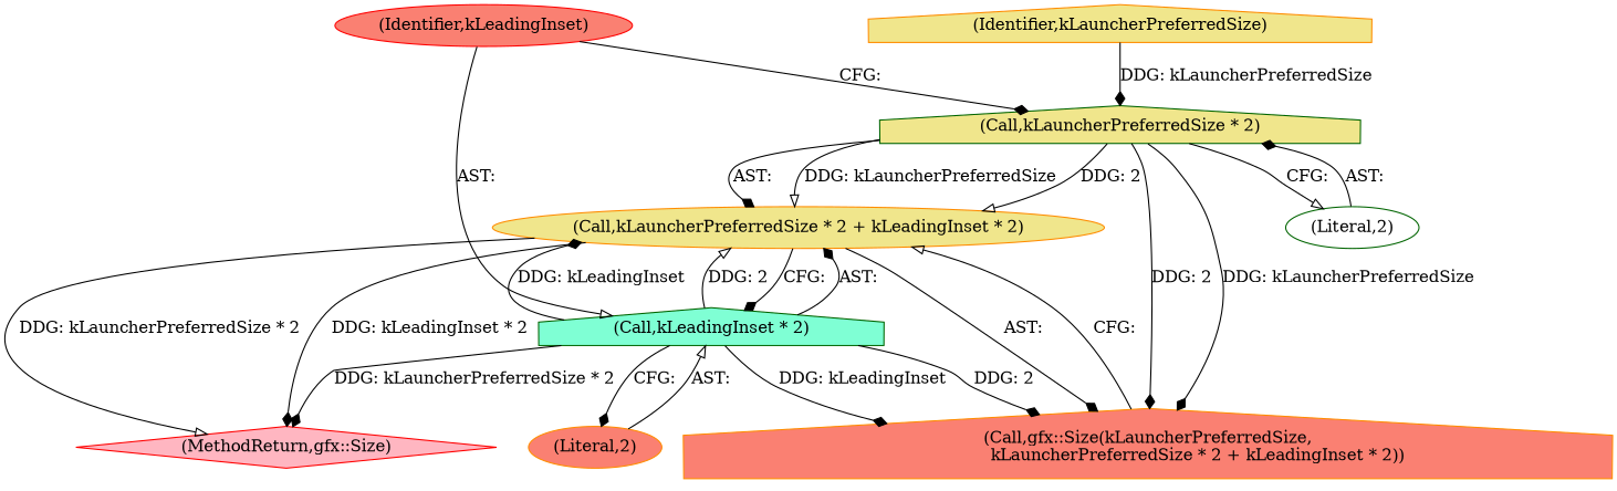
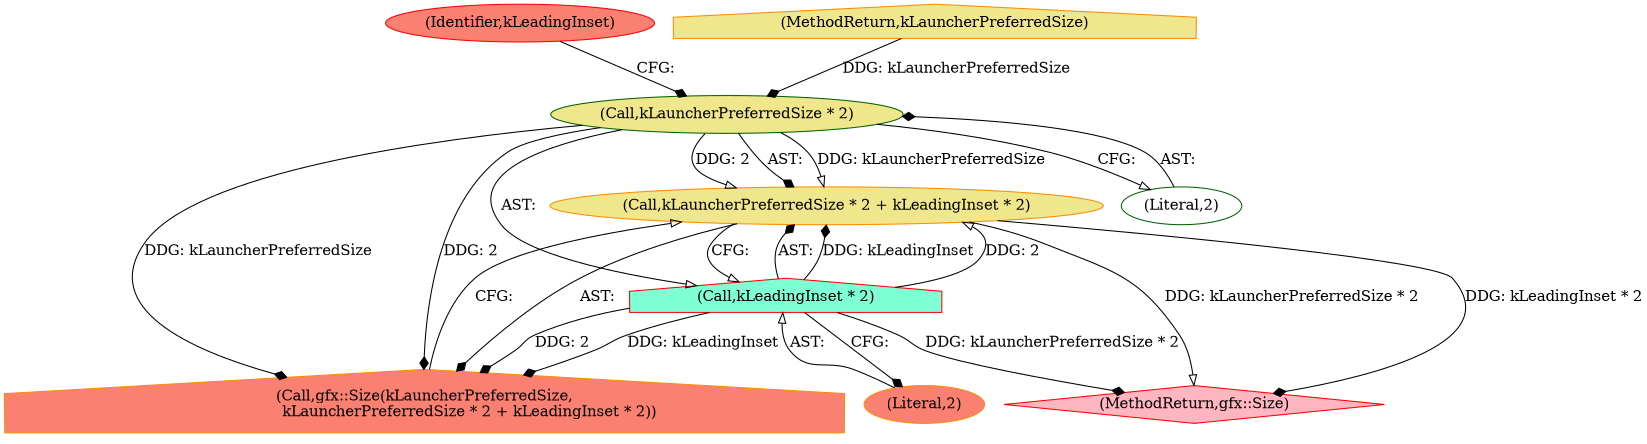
  digraph {
    node [color=darkorange fillcolor=khaki shape=ellipse style=filled]
    edge [arrowhead=diamond]
    n1 [label="(Call,kLauncherPreferredSize * 2 + kLeadingInset * 2)"]
-   n2 [color=darkgreen fillcolor=aquamarine label="(Call,kLeadingInset * 2)" shape=house]
+   n2 [color=red fillcolor=aquamarine label="(Call,kLeadingInset * 2)" shape=house]
    n3 [fillcolor=salmon label="(Call,gfx::Size(kLauncherPreferredSize,\n                   kLauncherPreferredSize * 2 + kLeadingInset * 2))" shape=house]
    n4 [color=red fillcolor=lightpink label="(MethodReturn,gfx::Size)" shape=diamond]
    n5 [fillcolor=salmon label="(Literal,2)"]
-   n6 [color=darkgreen label="(Call,kLauncherPreferredSize * 2)" shape=house]
+   n6 [color=darkgreen label="(Call,kLauncherPreferredSize * 2)"]
    n7 [color=darkgreen fillcolor=white label="(Literal,2)"]
    n8 [color=red fillcolor=salmon label="(Identifier,kLeadingInset)"]
-   n9 [label="(Identifier,kLauncherPreferredSize)" shape=house]
-   n1 -> n2 [label="CFG: "]
+   n9 [label="(MethodReturn,kLauncherPreferredSize)" shape=house]
+   n1 -> n2 [arrowhead=onormal label="CFG: "]
    n1 -> n3 [label="AST: "]
    n1 -> n4 [label="DDG: kLeadingInset * 2"]
    n1 -> n4 [arrowhead=onormal label="DDG: kLauncherPreferredSize * 2"]
    n2 -> n1 [label="AST: "]
    n2 -> n1 [label="DDG: kLeadingInset"]
    n2 -> n1 [arrowhead=onormal label="DDG: 2"]
    n2 -> n3 [label="DDG: kLeadingInset"]
    n2 -> n3 [label="DDG: 2"]
    n2 -> n4 [label="DDG: kLauncherPreferredSize * 2"]
    n2 -> n5 [label="CFG: "]
    n3 -> n1 [arrowhead=onormal label="CFG: "]
    n5 -> n2 [arrowhead=onormal label="AST: "]
    n6 -> n1 [label="AST: "]
    n6 -> n1 [arrowhead=onormal label="DDG: kLauncherPreferredSize"]
    n6 -> n1 [arrowhead=onormal label="DDG: 2"]
    n6 -> n3 [label="DDG: kLauncherPreferredSize"]
    n6 -> n3 [label="DDG: 2"]
    n6 -> n7 [arrowhead=onormal label="CFG: "]
    n7 -> n6 [label="AST: "]
-   n8 -> n2 [arrowhead=onormal label="AST: "]
+   n6 -> n2 [arrowhead=onormal label="AST: "]
    n8 -> n6 [label="CFG: "]
    n9 -> n6 [label="DDG: kLauncherPreferredSize"]
  }
